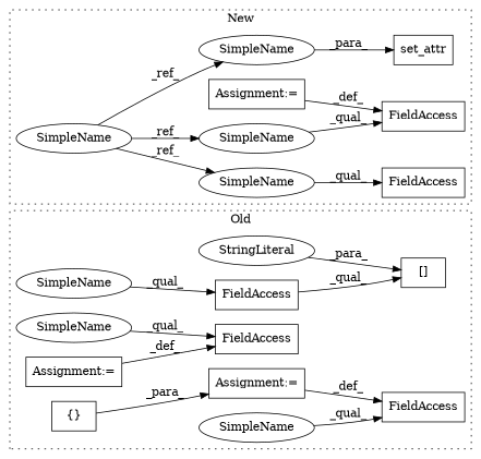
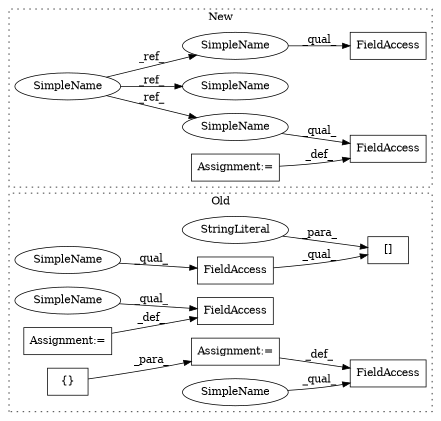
  digraph {
    rankdir=LR
    node [a=42 l=4 s=1465 shape=box]
    n1 [a=4 l=2 label="{}" s=1503]
    n2 [a=22 l=20 label=FieldAccess]
    n3 [a=7 l=1 label="Assignment:=" s=1485]
    n4 [a=22 l=19 label=FieldAccess s=896]
    n5 [a=2 l="20,1" label="[]" s="896,931"]
    n6 [a=45 l=15 label=StringLiteral s=916 shape=ellipse]
    n7 [a=22 l=12 label=FieldAccess s=1511]
    n8 [a=7 l=1 label="Assignment:=" s=1523]
    n9 [label=SimpleName s=896 shape=ellipse]
    n10 [label=SimpleName s=1511 shape=ellipse]
    n11 [label=SimpleName shape=ellipse]
-   n12 [a=32 l="9,1" label=set_attr s="833,914"]
    n13 [label=SimpleName s=786 shape=ellipse]
    n14 [a=22 l=25 label=FieldAccess s=1395]
    n15 [a=22 l=25 label=FieldAccess s=1349]
    n16 [a=7 l=1 label="Assignment:=" s=1374]
    n17 [label=SimpleName s=1395 shape=ellipse]
    n18 [label=SimpleName s=842 shape=ellipse]
    n19 [label=SimpleName s=1349 shape=ellipse]
    subgraph cluster_1 {
      label=Old
      style=dotted
      n1
      n2
      n3
      n4
      n5
      n6
      n7
      n8
      n9
      n10
      n11
    }
    subgraph cluster_2 {
      label=New
      style=dotted
-     n12
      n13
      n14
      n15
      n16
      n17
      n18
      n19
    }
    n1 -> n3 [label=_para_]
    n3 -> n2 [label=_def_]
    n4 -> n5 [label=_qual_]
    n6 -> n5 [label=_para_]
    n8 -> n7 [label=_def_]
    n9 -> n4 [label=_qual_]
    n10 -> n7 [label=_qual_]
    n11 -> n2 [label=_qual_]
    n13 -> n17 [label=_ref_]
    n13 -> n18 [label=_ref_]
    n13 -> n19 [label=_ref_]
    n16 -> n15 [label=_def_]
    n17 -> n14 [label=_qual_]
-   n18 -> n12 [label=_para_]
    n19 -> n15 [label=_qual_]
  }
